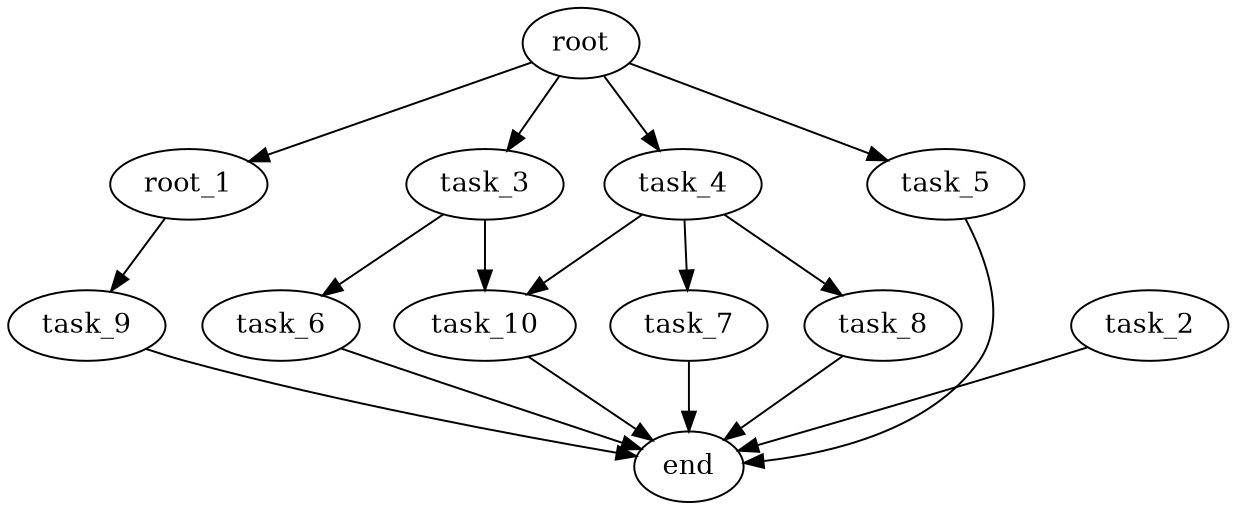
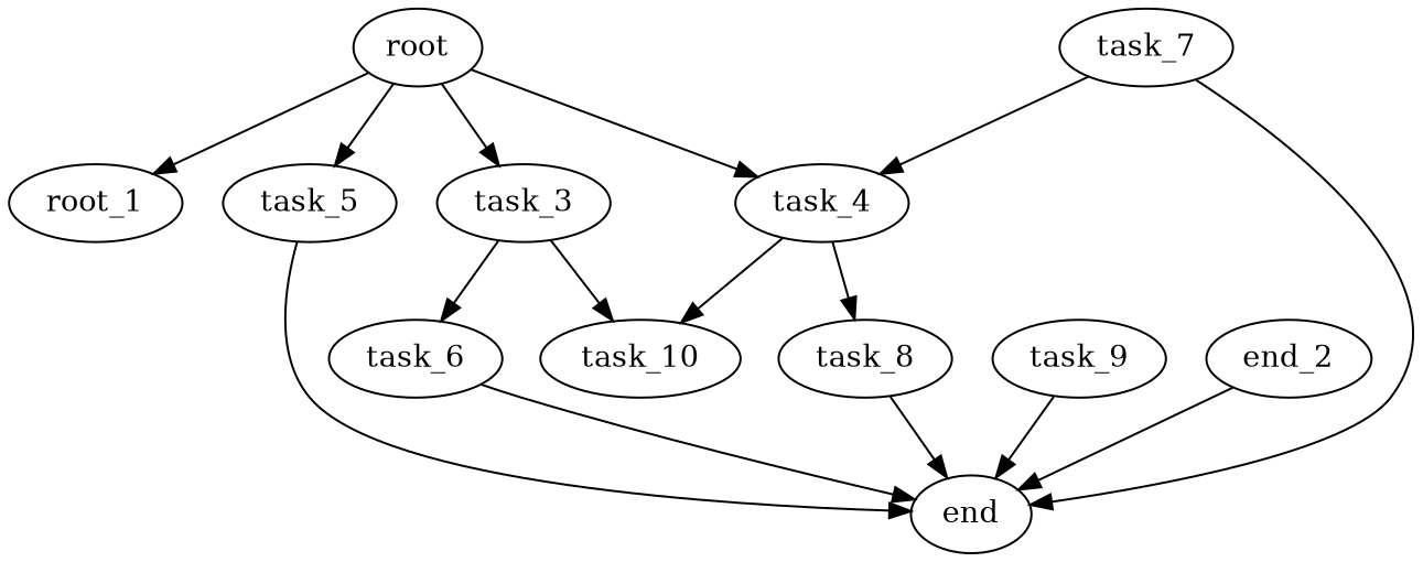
  digraph {
    n1 [label=root_1]
    root
    task_3
    task_4
    task_5
    task_9
-   task_2
+   task_2 [label=end_2]
    end
    task_6
    task_10
    task_7
    task_8
-   n1 -> task_9
    root -> n1
    root -> task_3
    root -> task_4
    root -> task_5
    task_3 -> task_6
    task_3 -> task_10
    task_4 -> task_10
-   task_4 -> task_7
+   task_7 -> task_4
    task_4 -> task_8
    task_5 -> end
    task_9 -> end
    task_2 -> end
    task_6 -> end
-   task_10 -> end
    task_7 -> end
    task_8 -> end
  }
